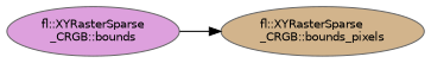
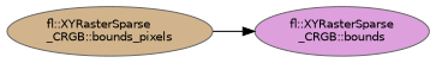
  digraph {
    rankdir=LR
    node [fontname=Helvetica fontsize=10 shape=ellipse style=filled]
    n1 [color=gray40 fillcolor=plum fontcolor=black height=0.2 label="fl::XYRasterSparse\l_CRGB::bounds" width=0.4]
    n2 [color=grey40 fillcolor=tan height=0.2 label="fl::XYRasterSparse\l_CRGB::bounds_pixels" width=0.4]
-   n1 -> n2 [color=black fontname=Helvetica fontsize=10 labelfontname=Helvetica labelfontsize=10 style=solid arrowhead=normal]
+   n2 -> n1 [color=black fontname=Helvetica fontsize=10 labelfontname=Helvetica labelfontsize=10 style=solid arrowhead=normal]
  }
